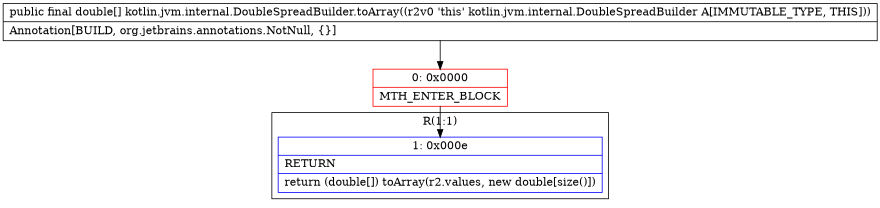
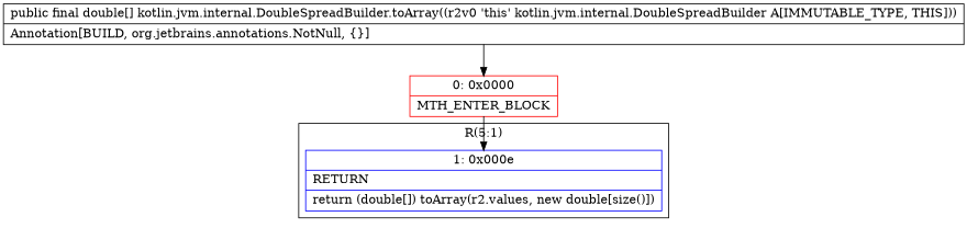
  digraph {
    node [shape=record]
    n1 [color=blue label="{1\:\ 0x000e|RETURN\l|return (double[]) toArray(r2.values, new double[size()])\l}"]
    n2 [color=red label="{0\:\ 0x0000|MTH_ENTER_BLOCK\l}"]
    n3 [label="{public final double[] kotlin.jvm.internal.DoubleSpreadBuilder.toArray((r2v0 'this' kotlin.jvm.internal.DoubleSpreadBuilder A[IMMUTABLE_TYPE, THIS]))  | Annotation[BUILD, org.jetbrains.annotations.NotNull, \{\}]\l}"]
    subgraph cluster_1 {
-     label="R(1:1)"
+     label="R(5:1)"
      n1
    }
    n2 -> n1
    n3 -> n2
  }
